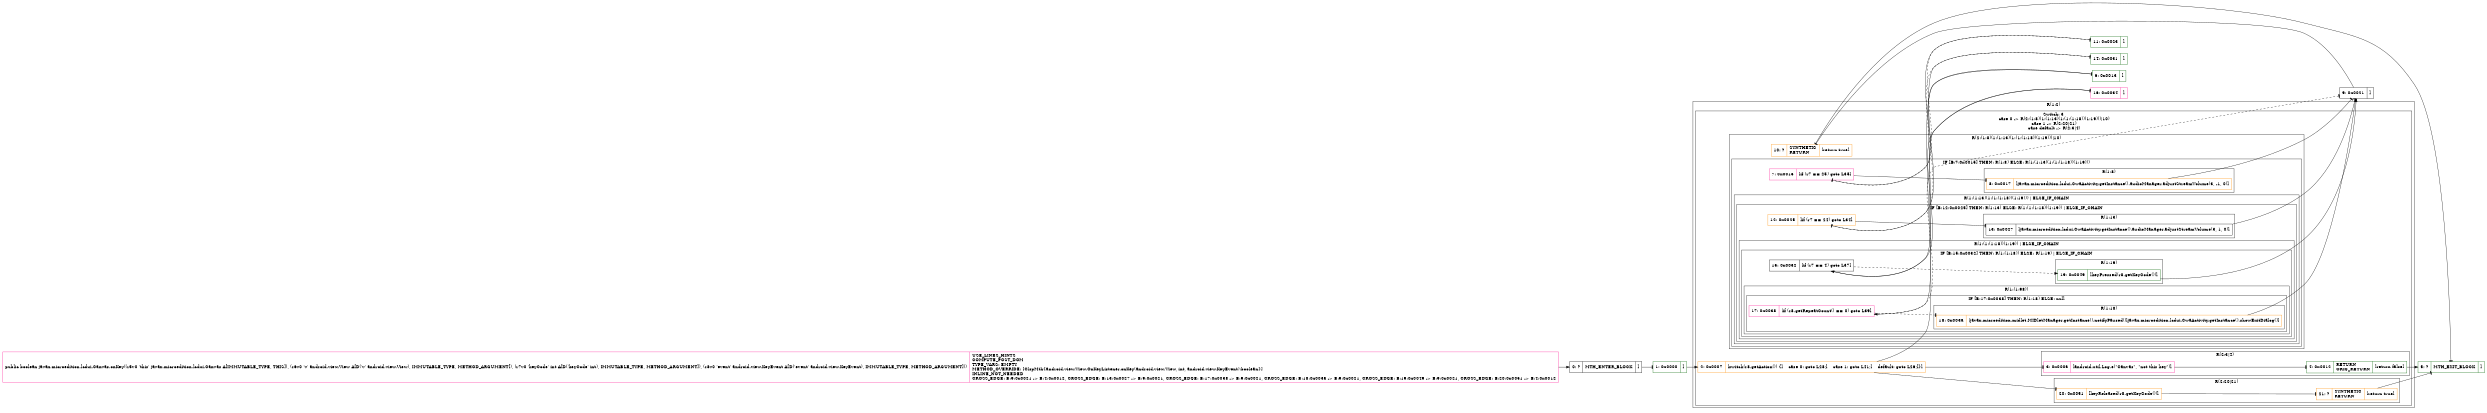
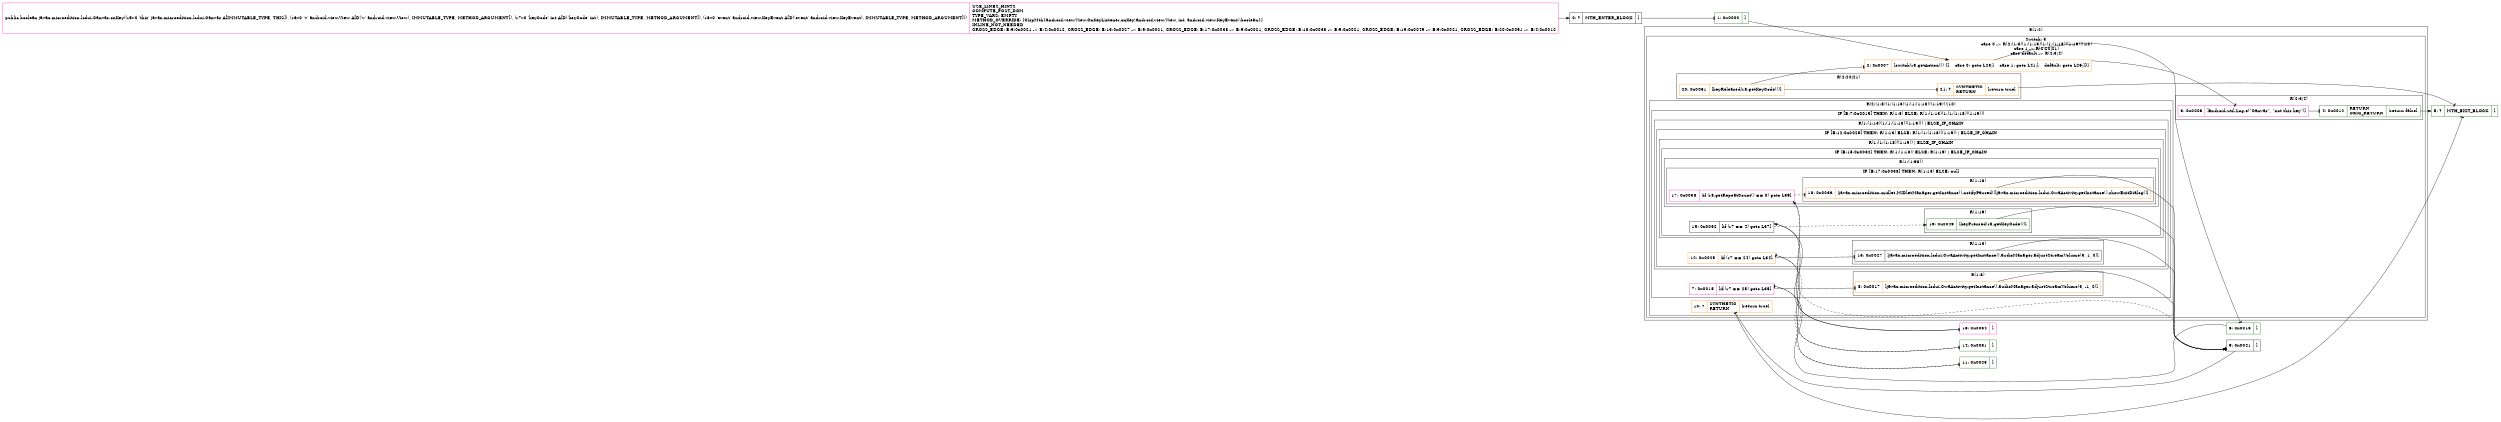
  digraph {
    rankdir=LR
    node [color=darkorange shape=record]
    edge [arrowhead=tee]
    n1 [label="{8\:\ 0x0017|ljavax.microedition.lcdui.CwaActivity.getInstance().audioManager.adjustStreamVolume(3, \-1, 0)l}"]
    n2 [color=black label="{13\:\ 0x0027|ljavax.microedition.lcdui.CwaActivity.getInstance().audioManager.adjustStreamVolume(3, 1, 0)l}"]
    n3 [label="{18\:\ 0x003a|ljavax.microedition.midlet.MIDletManager.getInstance().notifyPaused()ljavax.microedition.lcdui.CwaActivity.getInstance().showExitDialog()l}"]
    n4 [color=deeppink label="{17\:\ 0x0038|lif (r8.getRepeatCount() == 0) goto L39l}"]
    n5 [color=darkgreen label="{19\:\ 0x0049|lkeyPressed(r8.getKeyCode())l}"]
    n6 [color=black label="{15\:\ 0x0032|lif (r7 == 4) goto L37l}"]
    n7 [label="{12\:\ 0x0025|lif (r7 == 24) goto L34l}"]
    n8 [color=deeppink label="{7\:\ 0x0015|lif (r7 == 25) goto L35l}"]
    n9 [label="{10\:\ ?|SYNTHETIC\lRETURN\l|lreturn truel}"]
    n10 [label="{20\:\ 0x0051|lkeyReleased(r8.getKeyCode())l}"]
    n11 [label="{21\:\ ?|SYNTHETIC\lRETURN\l|lreturn truel}"]
    n12 [color=deeppink label="{3\:\ 0x000a|landroid.util.Log.e(\"Canvas\", \"not this key\")l}"]
    n13 [color=darkgreen label="{4\:\ 0x0012|RETURN\lORIG_RETURN\l|lreturn falsel}"]
    n14 [label="{2\:\ 0x0007|lswitch(r8.getAction()) \{l    case 0: goto L28;l    case 1: goto L41;l    default: goto L26;l\}l}"]
    n15 [color=black label="{9\:\ 0x0021|l}"]
    n16 [color=deeppink label="{16\:\ 0x0034|l}"]
    n17 [color=darkgreen label="{14\:\ 0x0031|l}"]
    n18 [color=darkgreen label="{11\:\ 0x0023|l}"]
    n19 [color=darkgreen label="{5\:\ ?|MTH_EXIT_BLOCK\l|l}"]
    n20 [color=darkgreen label="{6\:\ 0x0013|l}"]
    n21 [color=black label="{0\:\ ?|MTH_ENTER_BLOCK\l|l}"]
    n22 [color=darkgreen label="{1\:\ 0x0000|l}"]
    n23 [color=deeppink label="{public boolean javax.microedition.lcdui.Canvas.onKey((r5v0 'this' javax.microedition.lcdui.Canvas A[IMMUTABLE_TYPE, THIS]), (r6v0 'v' android.view.View A[D('v' android.view.View), IMMUTABLE_TYPE, METHOD_ARGUMENT]), (r7v0 'keyCode' int A[D('keyCode' int), IMMUTABLE_TYPE, METHOD_ARGUMENT]), (r8v0 'event' android.view.KeyEvent A[D('event' android.view.KeyEvent), IMMUTABLE_TYPE, METHOD_ARGUMENT]))  | USE_LINES_HINTS\lCOMPUTE_POST_DOM\lTYPE_VARS: EMPTY\lMETHOD_OVERRIDE: [ClspMth\{android.view.View.OnKeyListener.onKey(android.view.View, int, android.view.KeyEvent):boolean\}]\lINLINE_NOT_NEEDED\lCROSS_EDGE: B:9:0x0021 \-\> B:4:0x0012, CROSS_EDGE: B:13:0x0027 \-\> B:9:0x0021, CROSS_EDGE: B:17:0x0038 \-\> B:9:0x0021, CROSS_EDGE: B:18:0x003a \-\> B:9:0x0021, CROSS_EDGE: B:19:0x0049 \-\> B:9:0x0021, CROSS_EDGE: B:20:0x0051 \-\> B:4:0x0012\l}"]
    subgraph cluster_1 {
      label="R(1:2)"
      subgraph cluster_2 {
        label="Switch: 3\n case 0 -> R(2:(1:8)(1:(1:13)(1:(1:(1:18))(1:19)))|10)\n case 1 -> R(2:20|21)\n case default -> R(2:3|4)"
        n14
        subgraph cluster_3 {
          label="R(2:(1:8)(1:(1:13)(1:(1:(1:18))(1:19)))|10)"
          n9
          subgraph cluster_4 {
            label="IF [B:7:0x0015] THEN: R(1:8) ELSE: R(1:(1:13)(1:(1:(1:18))(1:19)))"
            n8
            subgraph cluster_5 {
              label="R(1:8)"
              n1
            }
            subgraph cluster_6 {
              label="R(1:(1:13)(1:(1:(1:18))(1:19))) | ELSE_IF_CHAIN\l"
              subgraph cluster_7 {
                label="IF [B:12:0x0025] THEN: R(1:13) ELSE: R(1:(1:(1:18))(1:19)) | ELSE_IF_CHAIN\l"
                n7
                subgraph cluster_8 {
                  label="R(1:13)"
                  n2
                }
                subgraph cluster_9 {
                  label="R(1:(1:(1:18))(1:19)) | ELSE_IF_CHAIN\l"
                  subgraph cluster_10 {
                    label="IF [B:15:0x0032] THEN: R(1:(1:18)) ELSE: R(1:19) | ELSE_IF_CHAIN\l"
                    n6
                    subgraph cluster_11 {
                      label="R(1:(1:98))"
                      subgraph cluster_12 {
                        label="IF [B:17:0x0038] THEN: R(1:18) ELSE: null"
                        n4
                        subgraph cluster_13 {
                          label="R(1:18)"
                          n3
                        }
                      }
                    }
                    subgraph cluster_14 {
                      label="R(1:19)"
                      n5
                    }
                  }
                }
              }
            }
          }
        }
        subgraph cluster_15 {
          label="R(2:20|21)"
          n10
          n11
        }
        subgraph cluster_16 {
          label="R(2:3|4)"
          n12
          n13
        }
      }
    }
    n1 -> n15
    n2 -> n15
    n3 -> n15 [arrowhead=normal]
    n4 -> n3 [style=dashed]
    n4 -> n15 [style=dashed]
    n5 -> n15 [arrowhead=normal]
    n6 -> n5 [arrowhead=normal style=dashed]
    n6 -> n16
    n7 -> n2
    n7 -> n17 [style=dashed]
    n8 -> n1
    n8 -> n18 [style=dashed]
    n9 -> n19
    n10 -> n11
    n11 -> n19
    n12 -> n13
    n13 -> n19 [arrowhead=normal]
-   n14 -> n10
+   n10 -> n14
    n14 -> n12
    n14 -> n20
    n15 -> n9
    n16 -> n4 [arrowhead=normal]
    n17 -> n6 [arrowhead=normal]
    n18 -> n7
    n20 -> n8
    n21 -> n22
    n22 -> n14 [arrowhead=normal]
    n23 -> n21 [arrowhead=normal]
  }
